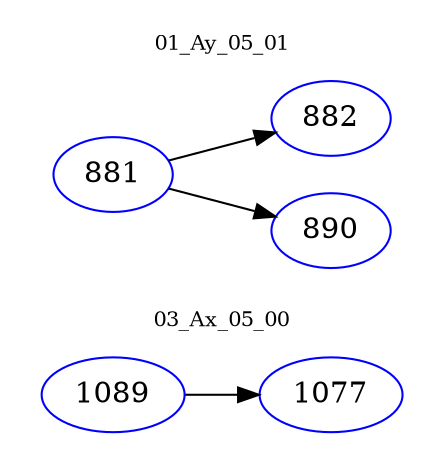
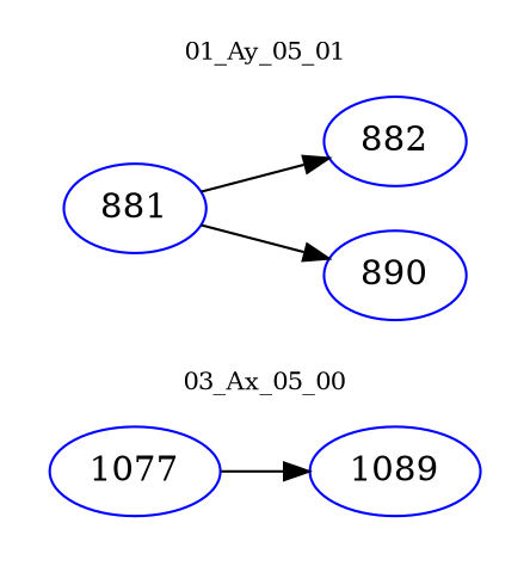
  digraph {
    rankdir=LR
    node [color=blue]
    edge [color=black]
    n1 [label=1077]
    n2 [label=1089]
    n3 [label=881]
    n4 [label=890]
    n5 [label=882]
    subgraph cluster_1 {
      color=white
      fontsize=10
      label="03_Ax_05_00"
      n1
      n2
    }
    subgraph cluster_2 {
      color=white
      fontsize=10
      label="01_Ay_05_01"
      n3
      n4
      n5
    }
-   n2 -> n1
+   n1 -> n2
    n3 -> n4
    n3 -> n5
  }
